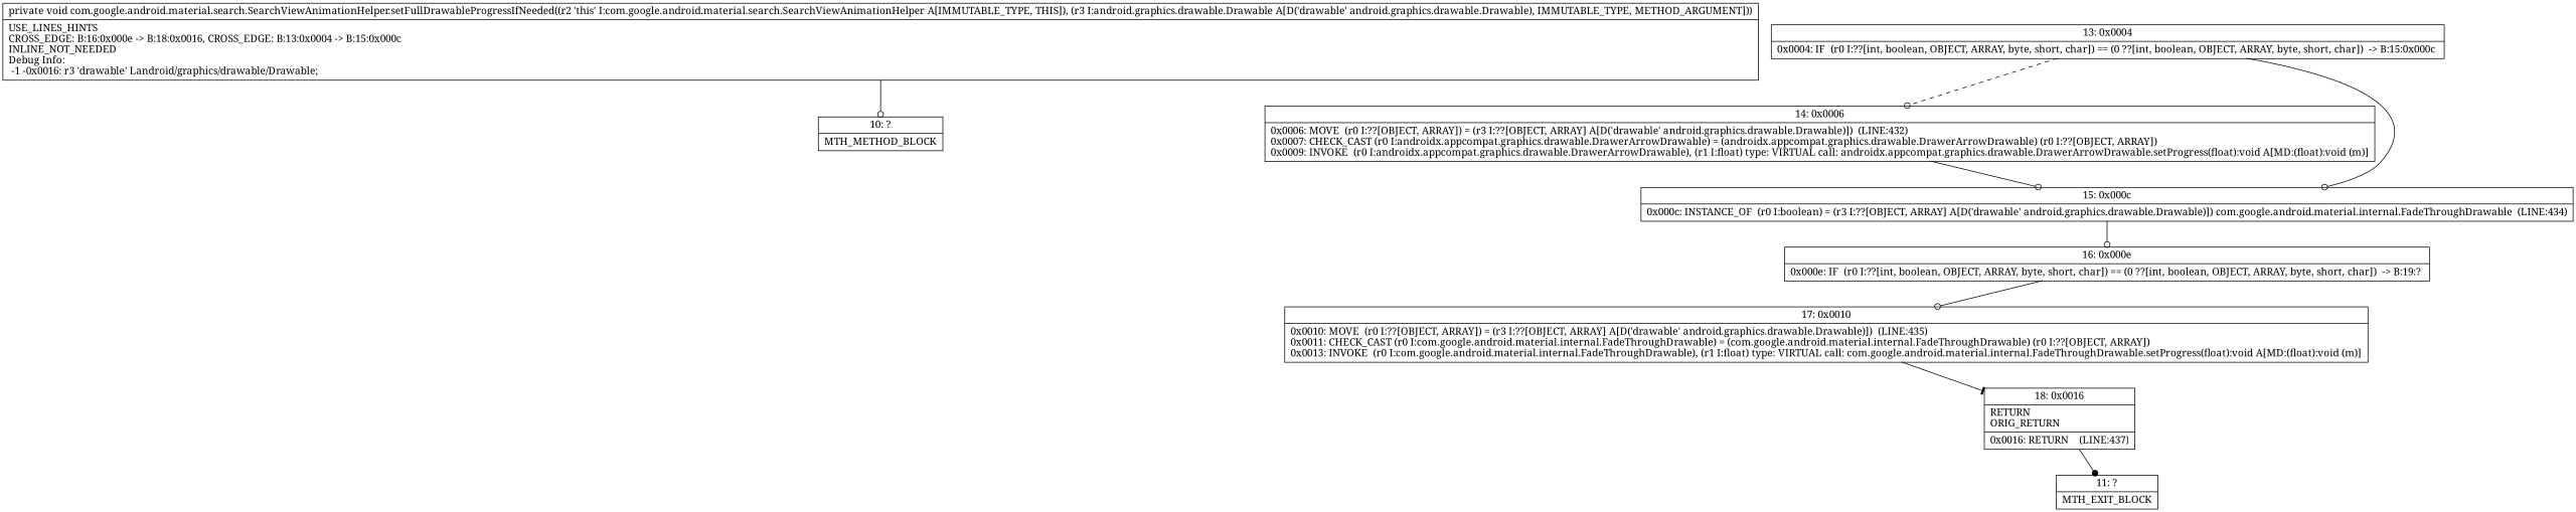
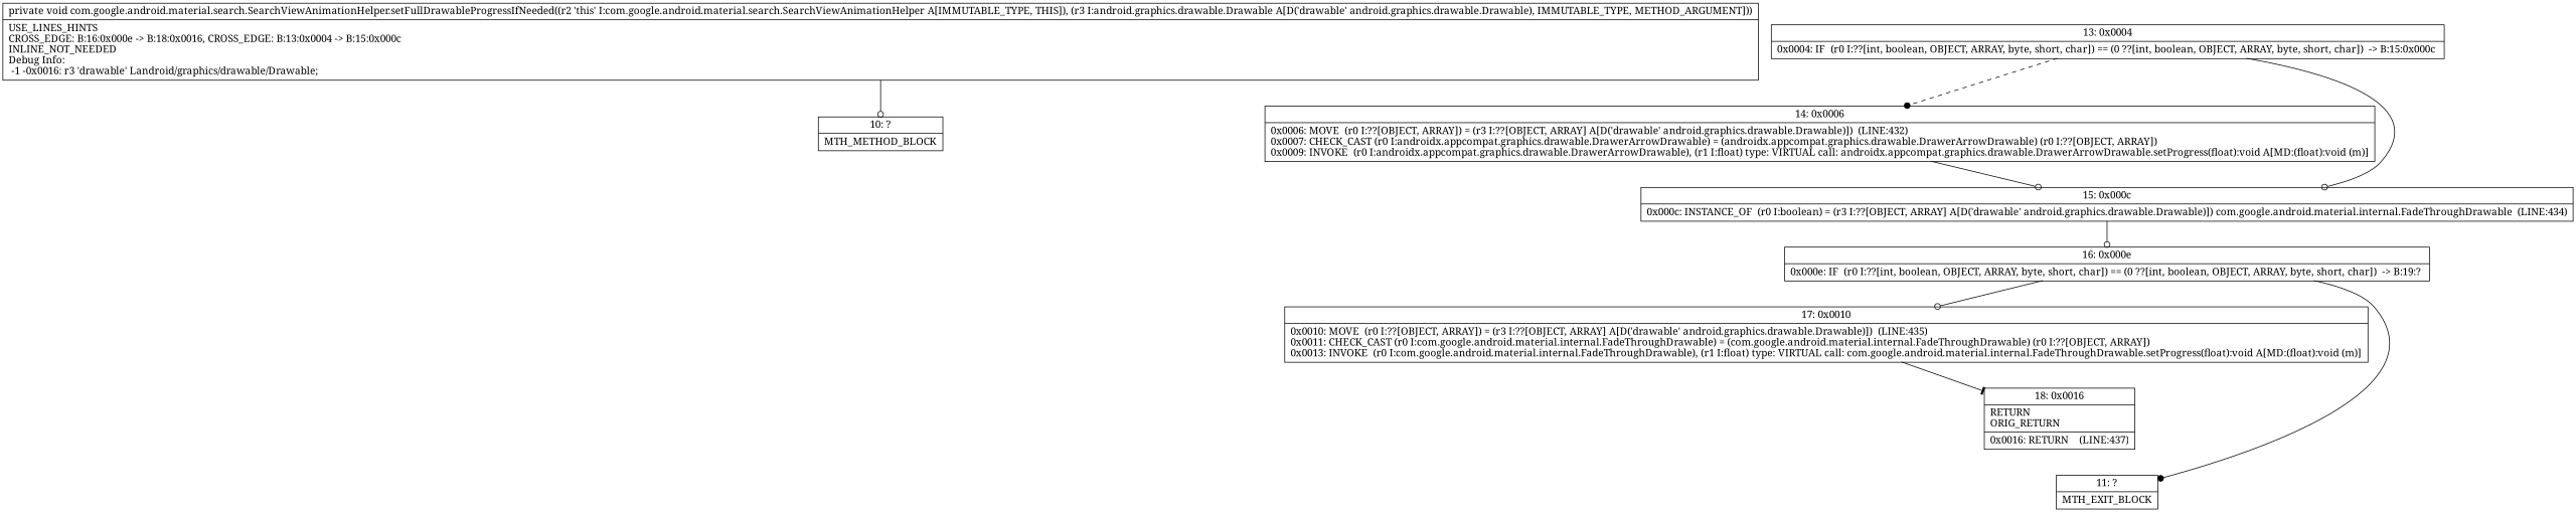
  digraph {
    fontname="Noto Serif"
    node [fontname="Noto Serif" shape=record]
    edge [arrowhead=odot fontname="Noto Serif"]
    n1 [label="{10\:\ ?|MTH_METHOD_BLOCK\l}"]
    n2 [label="{13\:\ 0x0004|0x0004: IF  (r0 I:??[int, boolean, OBJECT, ARRAY, byte, short, char]) == (0 ??[int, boolean, OBJECT, ARRAY, byte, short, char])  \-\> B:15:0x000c \l}"]
    n3 [label="{14\:\ 0x0006|0x0006: MOVE  (r0 I:??[OBJECT, ARRAY]) = (r3 I:??[OBJECT, ARRAY] A[D('drawable' android.graphics.drawable.Drawable)])  (LINE:432)\l0x0007: CHECK_CAST (r0 I:androidx.appcompat.graphics.drawable.DrawerArrowDrawable) = (androidx.appcompat.graphics.drawable.DrawerArrowDrawable) (r0 I:??[OBJECT, ARRAY]) \l0x0009: INVOKE  (r0 I:androidx.appcompat.graphics.drawable.DrawerArrowDrawable), (r1 I:float) type: VIRTUAL call: androidx.appcompat.graphics.drawable.DrawerArrowDrawable.setProgress(float):void A[MD:(float):void (m)]\l}"]
    n4 [label="{15\:\ 0x000c|0x000c: INSTANCE_OF  (r0 I:boolean) = (r3 I:??[OBJECT, ARRAY] A[D('drawable' android.graphics.drawable.Drawable)]) com.google.android.material.internal.FadeThroughDrawable  (LINE:434)\l}"]
    n5 [label="{16\:\ 0x000e|0x000e: IF  (r0 I:??[int, boolean, OBJECT, ARRAY, byte, short, char]) == (0 ??[int, boolean, OBJECT, ARRAY, byte, short, char])  \-\> B:19:? \l}"]
    n6 [label="{17\:\ 0x0010|0x0010: MOVE  (r0 I:??[OBJECT, ARRAY]) = (r3 I:??[OBJECT, ARRAY] A[D('drawable' android.graphics.drawable.Drawable)])  (LINE:435)\l0x0011: CHECK_CAST (r0 I:com.google.android.material.internal.FadeThroughDrawable) = (com.google.android.material.internal.FadeThroughDrawable) (r0 I:??[OBJECT, ARRAY]) \l0x0013: INVOKE  (r0 I:com.google.android.material.internal.FadeThroughDrawable), (r1 I:float) type: VIRTUAL call: com.google.android.material.internal.FadeThroughDrawable.setProgress(float):void A[MD:(float):void (m)]\l}"]
    n7 [label="{18\:\ 0x0016|RETURN\lORIG_RETURN\l|0x0016: RETURN    (LINE:437)\l}"]
    n8 [label="{11\:\ ?|MTH_EXIT_BLOCK\l}"]
    n9 [label="{private void com.google.android.material.search.SearchViewAnimationHelper.setFullDrawableProgressIfNeeded((r2 'this' I:com.google.android.material.search.SearchViewAnimationHelper A[IMMUTABLE_TYPE, THIS]), (r3 I:android.graphics.drawable.Drawable A[D('drawable' android.graphics.drawable.Drawable), IMMUTABLE_TYPE, METHOD_ARGUMENT]))  | USE_LINES_HINTS\lCROSS_EDGE: B:16:0x000e \-\> B:18:0x0016, CROSS_EDGE: B:13:0x0004 \-\> B:15:0x000c\lINLINE_NOT_NEEDED\lDebug Info:\l  \-1 \-0x0016: r3 'drawable' Landroid\/graphics\/drawable\/Drawable;\l}"]
-   n2 -> n3 [style=dashed]
+   n2 -> n3 [arrowhead=dot style=dashed]
    n2 -> n4
    n3 -> n4
    n4 -> n5
    n5 -> n6 [style=solid]
    n6 -> n7 [arrowhead=tee]
-   n7 -> n8 [arrowhead=dot]
+   n5 -> n8 [arrowhead=dot]
    n9 -> n1
  }
